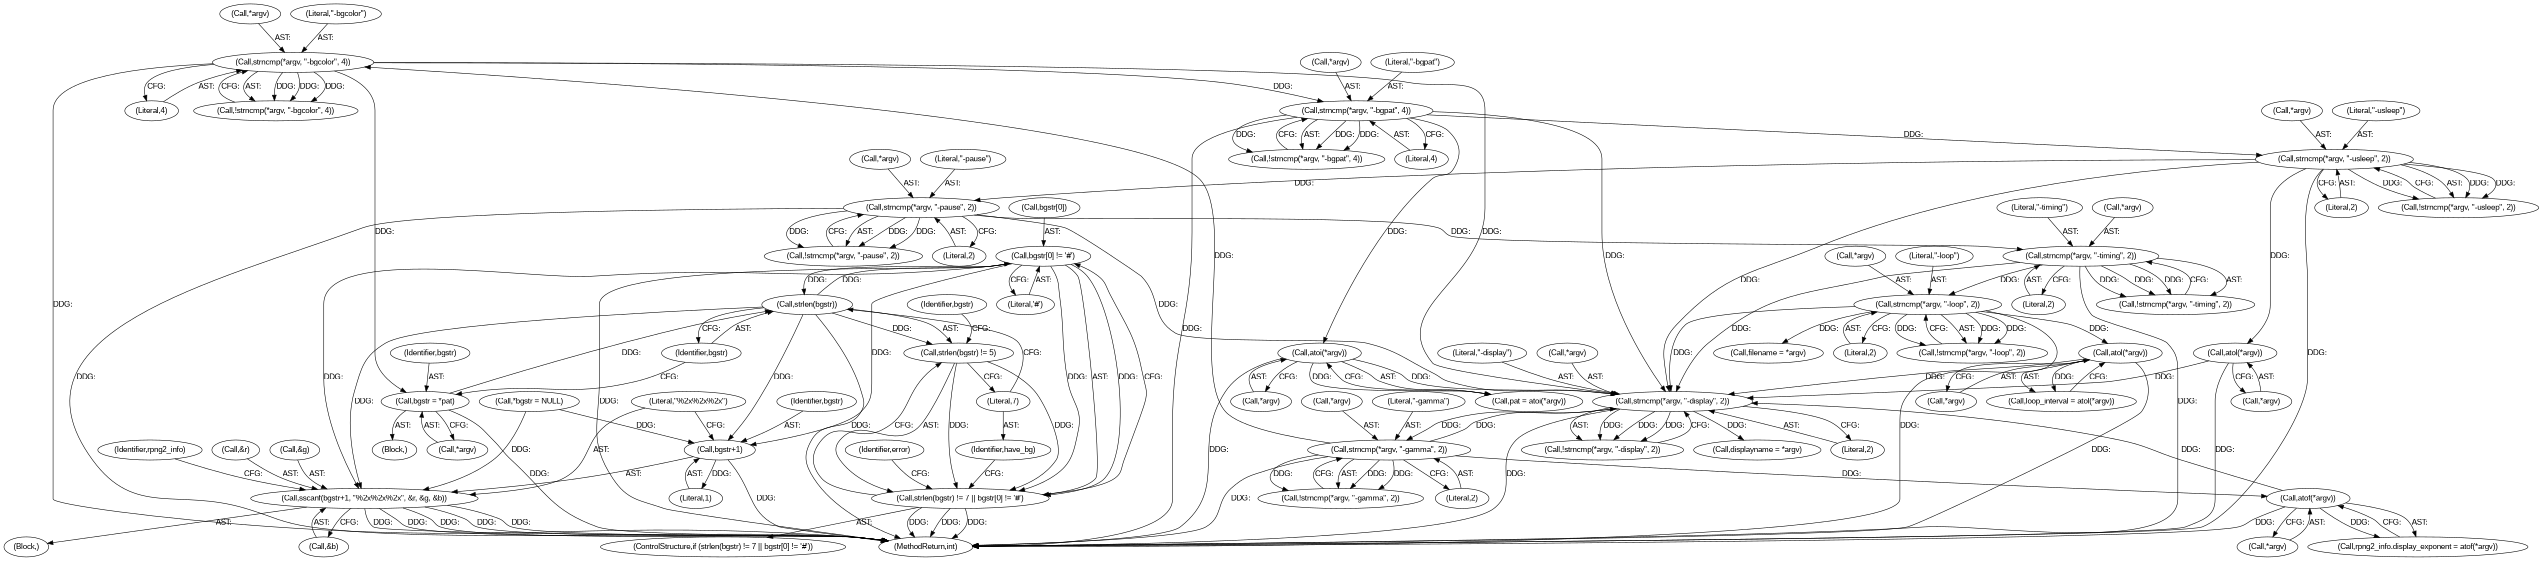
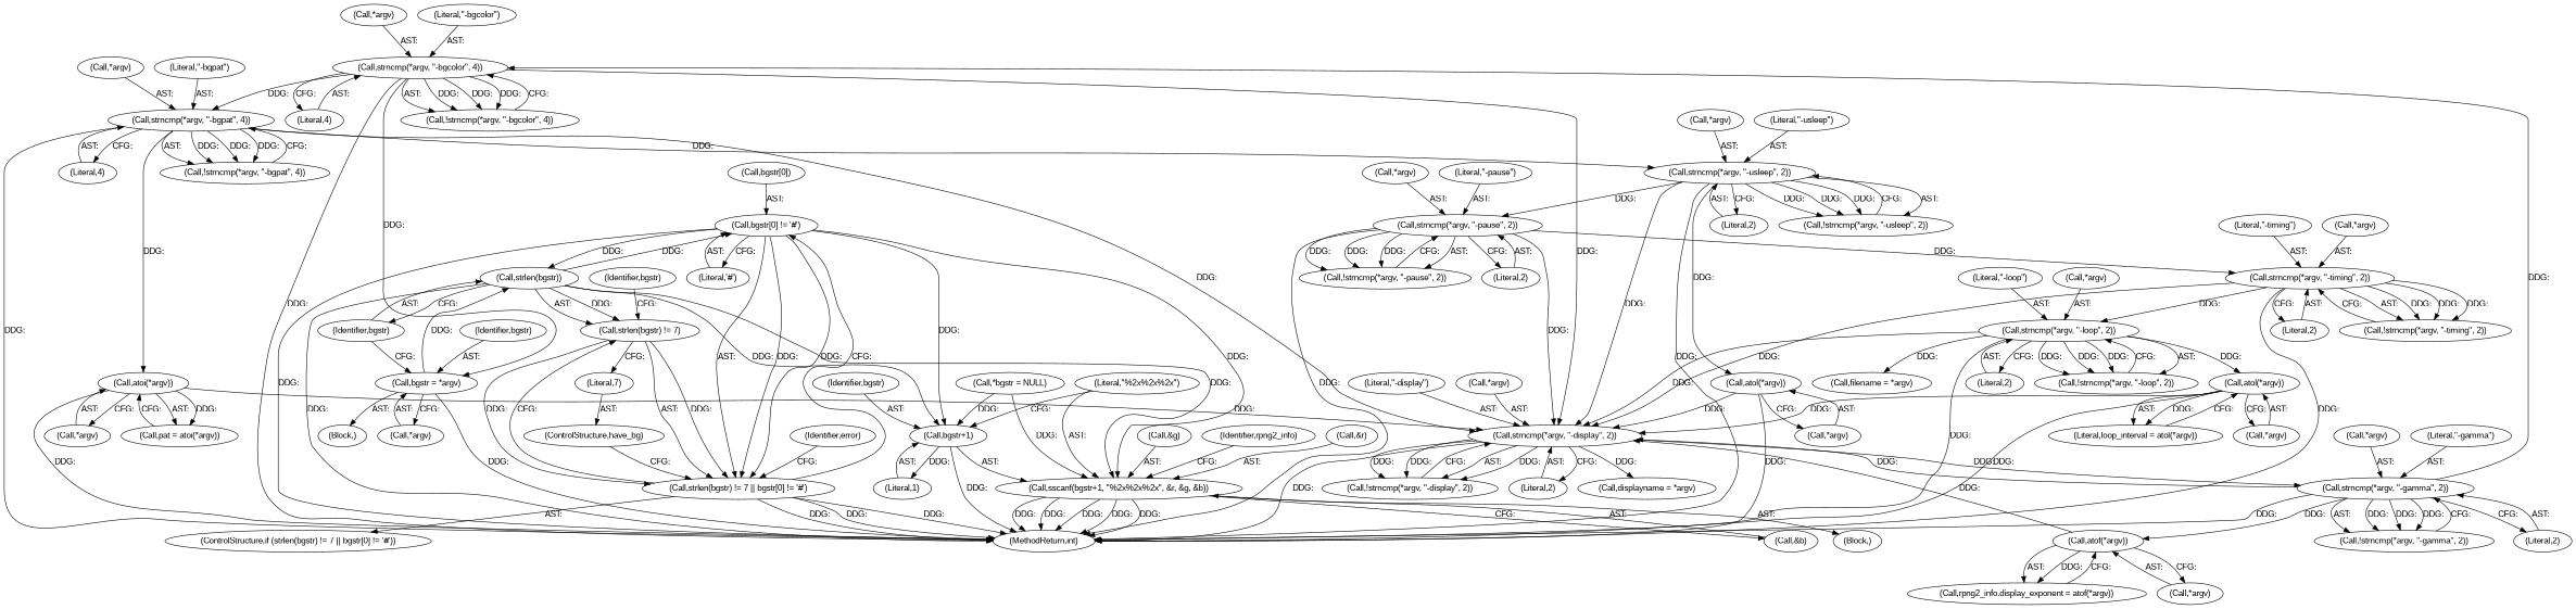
  digraph {
    fontname="Liberation Sans"
    node [fontname="Liberation Sans"]
    edge [fontname="Liberation Sans"]
    n1 [label="(Call,bgstr[0] != '#')"]
    n2 [label="(Call,strlen(bgstr))"]
    n3 [label="(Call,strlen(bgstr) != 7 || bgstr[0] != '#')"]
    n4 [label="(Call,sscanf(bgstr+1, \"%2x%2x%2x\", &r, &g, &b))"]
    n5 [label="(Call,bgstr+1)"]
    n6 [label="(MethodReturn,int)"]
    n7 [label="(Literal,'#')"]
-   n8 [label="(Call,strlen(bgstr) != 5)"]
+   n8 [label="(Call,strlen(bgstr) != 7)"]
    n9 [label="(Identifier,bgstr)"]
    n10 [label="(ControlStructure,if (strlen(bgstr) != 7 || bgstr[0] != '#'))"]
    n11 [label="(Call,&b)"]
    n12 [label="(Block,)"]
    n13 [label="(Literal,1)"]
    n14 [label="(Literal,7)"]
-   n15 [label="(Call,bgstr = *pat)"]
+   n15 [label="(Call,bgstr = *argv)"]
    n16 [label="(Call,*argv)"]
    n17 [label="(Block,)"]
    n18 [label="(Call,strncmp(*argv, \"-bgcolor\", 4))"]
    n19 [label="(Call,strncmp(*argv, \"-display\", 2))"]
    n20 [label="(Call,strncmp(*argv, \"-bgpat\", 4))"]
    n21 [label="(Literal,4)"]
    n22 [label="(Call,!strncmp(*argv, \"-bgcolor\", 4))"]
    n23 [label="(Call,strncmp(*argv, \"-gamma\", 2))"]
    n24 [label="(Call,displayname = *argv)"]
    n25 [label="(Literal,2)"]
    n26 [label="(Call,!strncmp(*argv, \"-display\", 2))"]
    n27 [label="(Call,strncmp(*argv, \"-usleep\", 2))"]
    n28 [label="(Call,atoi(*argv))"]
    n29 [label="(Literal,4)"]
    n30 [label="(Call,!strncmp(*argv, \"-bgpat\", 4))"]
    n31 [label="(Call,atof(*argv))"]
    n32 [label="(Call,!strncmp(*argv, \"-gamma\", 2))"]
    n33 [label="(Literal,2)"]
    n34 [label="(Call,rpng2_info.display_exponent = atof(*argv))"]
    n35 [label="(Call,*argv)"]
    n36 [label="(Call,strncmp(*argv, \"-pause\", 2))"]
    n37 [label="(Call,strncmp(*argv, \"-timing\", 2))"]
    n38 [label="(Literal,2)"]
    n39 [label="(Call,!strncmp(*argv, \"-pause\", 2))"]
    n40 [label="(Call,strncmp(*argv, \"-loop\", 2))"]
    n41 [label="(Literal,2)"]
    n42 [label="(Call,!strncmp(*argv, \"-timing\", 2))"]
    n43 [label="(Call,atol(*argv))"]
    n44 [label="(Literal,2)"]
    n45 [label="(Call,!strncmp(*argv, \"-usleep\", 2))"]
    n46 [label="(Call,*argv)"]
    n47 [label="(Call,*argv)"]
    n48 [label="(Call,pat = atoi(*argv))"]
    n49 [label="(Call,atol(*argv))"]
    n50 [label="(Call,!strncmp(*argv, \"-loop\", 2))"]
    n51 [label="(Call,filename = *argv)"]
    n52 [label="(Literal,2)"]
    n53 [label="(Call,*argv)"]
-   n54 [label="(Call,loop_interval = atol(*argv))"]
-   n55 [label="(Identifier,have_bg)"]
+   n54 [label="(Literal,loop_interval = atol(*argv))"]
+   n55 [label="(ControlStructure,have_bg)"]
    n56 [label="(Identifier,bgstr)"]
    n57 [label="(Call,*argv)"]
    n58 [label="(Literal,\"-display\")"]
    n59 [label="(Call,*argv)"]
    n60 [label="(Literal,\"-bgcolor\")"]
    n61 [label="(Literal,\"-gamma\")"]
    n62 [label="(Literal,\"-loop\")"]
    n63 [label="(Literal,\"-timing\")"]
    n64 [label="(Literal,\"-pause\")"]
    n65 [label="(Literal,\"-usleep\")"]
    n66 [label="(Identifier,rpng2_info)"]
    n67 [label="(Call,*bgstr = NULL)"]
    n68 [label="(Call,*argv)"]
    n69 [label="(Call,*argv)"]
    n70 [label="(Call,*argv)"]
    n71 [label="(Literal,\"%2x%2x%2x\")"]
    n72 [label="(Call,*argv)"]
    n73 [label="(Call,&r)"]
    n74 [label="(Call,&g)"]
    n75 [label="(Literal,\"-bgpat\")"]
    n76 [label="(Identifier,bgstr)"]
    n77 [label="(Call,bgstr[0])"]
    n78 [label="(Call,*argv)"]
    n79 [label="(Call,*argv)"]
    n80 [label="(Identifier,bgstr)"]
    n81 [label="(Identifier,error)"]
    n1 -> n2 [label="DDG: "]
    n1 -> n3 [label="AST: "]
    n1 -> n3 [label="DDG: "]
    n1 -> n3 [label="DDG: "]
    n1 -> n4 [label="DDG: "]
    n1 -> n5 [label="DDG: "]
    n1 -> n6 [label="DDG: "]
    n1 -> n7 [label="CFG: "]
    n2 -> n1 [label="DDG: "]
    n2 -> n4 [label="DDG: "]
    n2 -> n5 [label="DDG: "]
    n2 -> n6 [label="DDG: "]
    n2 -> n8 [label="AST: "]
    n2 -> n8 [label="DDG: "]
    n2 -> n9 [label="CFG: "]
    n3 -> n1 [label="CFG: "]
    n3 -> n6 [label="DDG: "]
    n3 -> n6 [label="DDG: "]
    n3 -> n6 [label="DDG: "]
    n3 -> n8 [label="CFG: "]
    n3 -> n10 [label="AST: "]
    n4 -> n6 [label="DDG: "]
    n4 -> n6 [label="DDG: "]
    n4 -> n6 [label="DDG: "]
    n4 -> n6 [label="DDG: "]
    n4 -> n6 [label="DDG: "]
    n4 -> n11 [label="CFG: "]
    n4 -> n12 [label="AST: "]
    n5 -> n4 [label="AST: "]
    n5 -> n6 [label="DDG: "]
    n5 -> n13 [label="DDG: "]
    n7 -> n1 [label="AST: "]
    n8 -> n3 [label="AST: "]
    n8 -> n3 [label="DDG: "]
    n8 -> n3 [label="DDG: "]
    n8 -> n14 [label="CFG: "]
    n9 -> n2 [label="AST: "]
    n9 -> n15 [label="CFG: "]
    n11 -> n4 [label="AST: "]
    n13 -> n5 [label="AST: "]
-   n14 -> n2 [label="CFG: "]
    n14 -> n55 [label="AST: "]
    n15 -> n2 [label="DDG: "]
    n15 -> n6 [label="DDG: "]
    n15 -> n16 [label="CFG: "]
    n15 -> n17 [label="AST: "]
    n16 -> n15 [label="AST: "]
    n18 -> n6 [label="DDG: "]
    n18 -> n15 [label="DDG: "]
    n18 -> n19 [label="DDG: "]
    n18 -> n20 [label="DDG: "]
    n18 -> n21 [label="CFG: "]
    n18 -> n22 [label="AST: "]
    n18 -> n22 [label="DDG: "]
    n18 -> n22 [label="DDG: "]
    n18 -> n22 [label="DDG: "]
    n19 -> n6 [label="DDG: "]
    n19 -> n23 [label="DDG: "]
    n19 -> n24 [label="DDG: "]
    n19 -> n25 [label="CFG: "]
    n19 -> n26 [label="AST: "]
    n19 -> n26 [label="DDG: "]
    n19 -> n26 [label="DDG: "]
    n19 -> n26 [label="DDG: "]
    n20 -> n6 [label="DDG: "]
    n20 -> n19 [label="DDG: "]
    n20 -> n27 [label="DDG: "]
    n20 -> n28 [label="DDG: "]
    n20 -> n29 [label="CFG: "]
    n20 -> n30 [label="AST: "]
    n20 -> n30 [label="DDG: "]
    n20 -> n30 [label="DDG: "]
    n20 -> n30 [label="DDG: "]
    n21 -> n18 [label="AST: "]
    n22 -> n18 [label="CFG: "]
    n23 -> n6 [label="DDG: "]
    n23 -> n18 [label="DDG: "]
    n23 -> n19 [label="DDG: "]
    n23 -> n31 [label="DDG: "]
    n23 -> n32 [label="AST: "]
    n23 -> n32 [label="DDG: "]
    n23 -> n32 [label="DDG: "]
    n23 -> n32 [label="DDG: "]
    n23 -> n33 [label="CFG: "]
    n25 -> n19 [label="AST: "]
    n26 -> n19 [label="CFG: "]
    n27 -> n6 [label="DDG: "]
    n27 -> n19 [label="DDG: "]
    n27 -> n36 [label="DDG: "]
    n27 -> n43 [label="DDG: "]
    n27 -> n44 [label="CFG: "]
    n27 -> n45 [label="AST: "]
    n27 -> n45 [label="DDG: "]
    n27 -> n45 [label="DDG: "]
    n27 -> n45 [label="DDG: "]
    n28 -> n6 [label="DDG: "]
    n28 -> n19 [label="DDG: "]
    n28 -> n47 [label="CFG: "]
    n28 -> n48 [label="AST: "]
    n28 -> n48 [label="DDG: "]
    n29 -> n20 [label="AST: "]
    n30 -> n20 [label="CFG: "]
-   n31 -> n6 [label="DDG: "]
    n31 -> n19 [label="DDG: "]
    n31 -> n34 [label="AST: "]
    n31 -> n34 [label="DDG: "]
    n31 -> n35 [label="CFG: "]
    n32 -> n23 [label="CFG: "]
    n33 -> n23 [label="AST: "]
    n34 -> n31 [label="CFG: "]
    n35 -> n31 [label="AST: "]
    n36 -> n6 [label="DDG: "]
    n36 -> n19 [label="DDG: "]
    n36 -> n37 [label="DDG: "]
    n36 -> n38 [label="CFG: "]
    n36 -> n39 [label="AST: "]
    n36 -> n39 [label="DDG: "]
    n36 -> n39 [label="DDG: "]
    n36 -> n39 [label="DDG: "]
    n37 -> n6 [label="DDG: "]
    n37 -> n19 [label="DDG: "]
    n37 -> n40 [label="DDG: "]
    n37 -> n41 [label="CFG: "]
    n37 -> n42 [label="AST: "]
    n37 -> n42 [label="DDG: "]
    n37 -> n42 [label="DDG: "]
    n37 -> n42 [label="DDG: "]
    n38 -> n36 [label="AST: "]
    n39 -> n36 [label="CFG: "]
    n40 -> n6 [label="DDG: "]
    n40 -> n19 [label="DDG: "]
    n40 -> n49 [label="DDG: "]
    n40 -> n50 [label="AST: "]
    n40 -> n50 [label="DDG: "]
    n40 -> n50 [label="DDG: "]
    n40 -> n50 [label="DDG: "]
    n40 -> n51 [label="DDG: "]
    n40 -> n52 [label="CFG: "]
    n41 -> n37 [label="AST: "]
    n42 -> n37 [label="CFG: "]
    n43 -> n6 [label="DDG: "]
    n43 -> n19 [label="DDG: "]
    n43 -> n46 [label="CFG: "]
    n44 -> n27 [label="AST: "]
    n45 -> n27 [label="CFG: "]
    n46 -> n43 [label="AST: "]
    n47 -> n28 [label="AST: "]
    n48 -> n28 [label="CFG: "]
    n49 -> n6 [label="DDG: "]
    n49 -> n19 [label="DDG: "]
    n49 -> n53 [label="CFG: "]
    n49 -> n54 [label="AST: "]
    n49 -> n54 [label="DDG: "]
    n50 -> n40 [label="CFG: "]
    n52 -> n40 [label="AST: "]
    n53 -> n49 [label="AST: "]
    n54 -> n49 [label="CFG: "]
    n55 -> n3 [label="CFG: "]
    n56 -> n15 [label="AST: "]
    n57 -> n18 [label="AST: "]
    n58 -> n19 [label="AST: "]
    n59 -> n20 [label="AST: "]
    n60 -> n18 [label="AST: "]
    n61 -> n23 [label="AST: "]
    n62 -> n40 [label="AST: "]
    n63 -> n37 [label="AST: "]
    n64 -> n36 [label="AST: "]
    n65 -> n27 [label="AST: "]
    n66 -> n4 [label="CFG: "]
    n67 -> n4 [label="DDG: "]
    n67 -> n5 [label="DDG: "]
    n68 -> n23 [label="AST: "]
    n69 -> n37 [label="AST: "]
    n70 -> n36 [label="AST: "]
    n71 -> n4 [label="AST: "]
    n71 -> n5 [label="CFG: "]
    n72 -> n19 [label="AST: "]
    n73 -> n4 [label="AST: "]
    n74 -> n4 [label="AST: "]
    n75 -> n20 [label="AST: "]
    n76 -> n5 [label="AST: "]
    n77 -> n1 [label="AST: "]
    n78 -> n27 [label="AST: "]
    n79 -> n40 [label="AST: "]
    n80 -> n8 [label="CFG: "]
    n81 -> n3 [label="CFG: "]
  }
